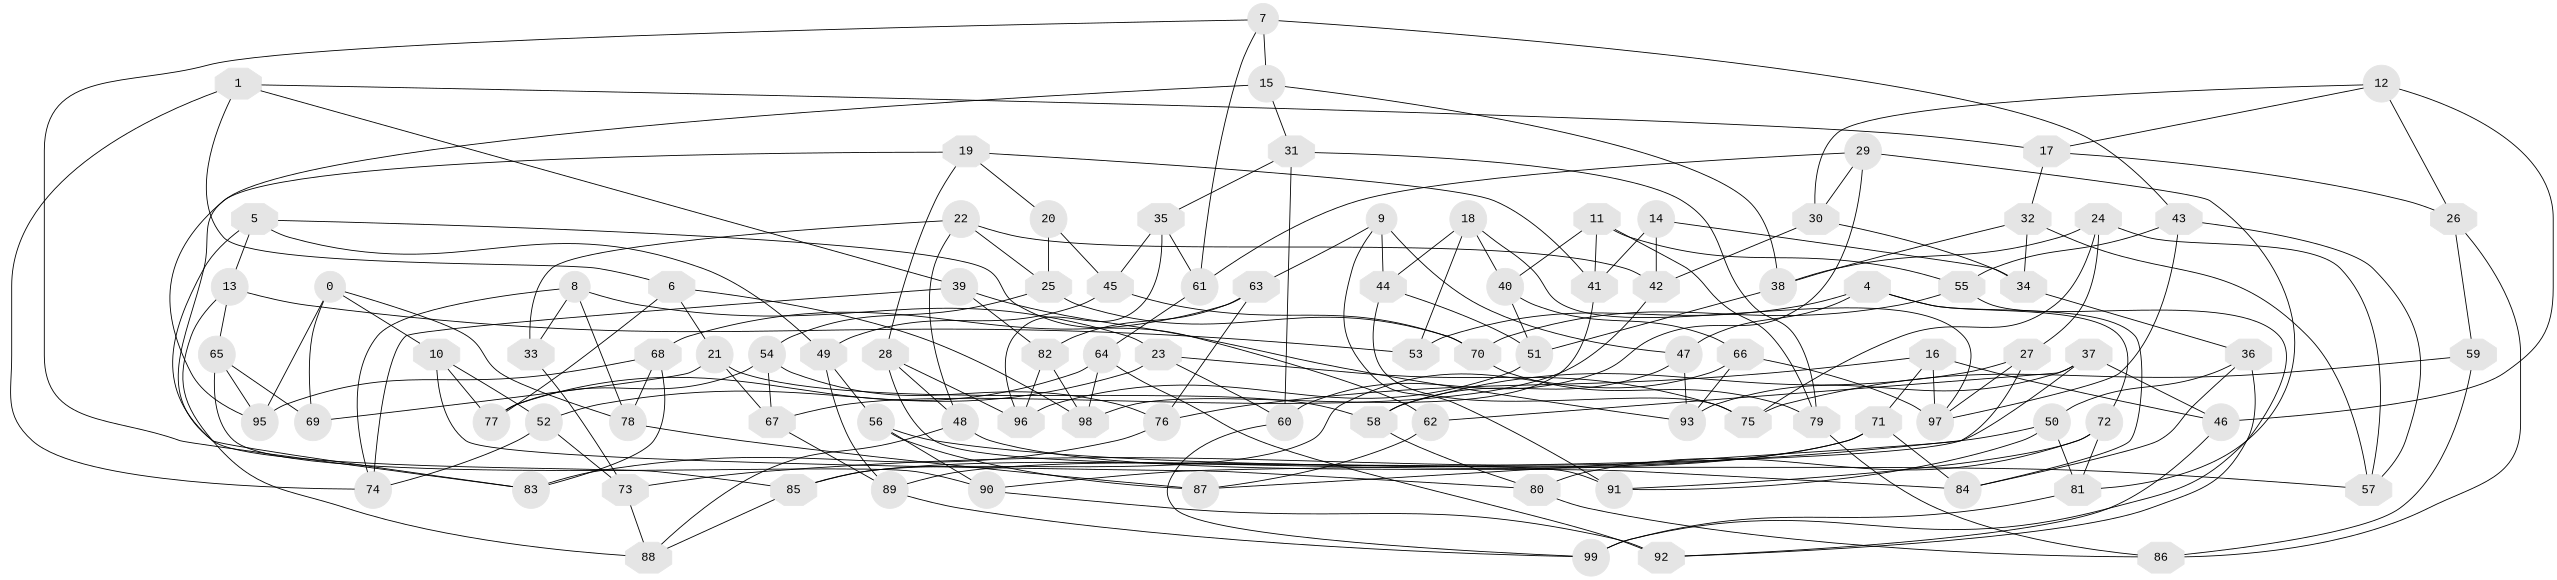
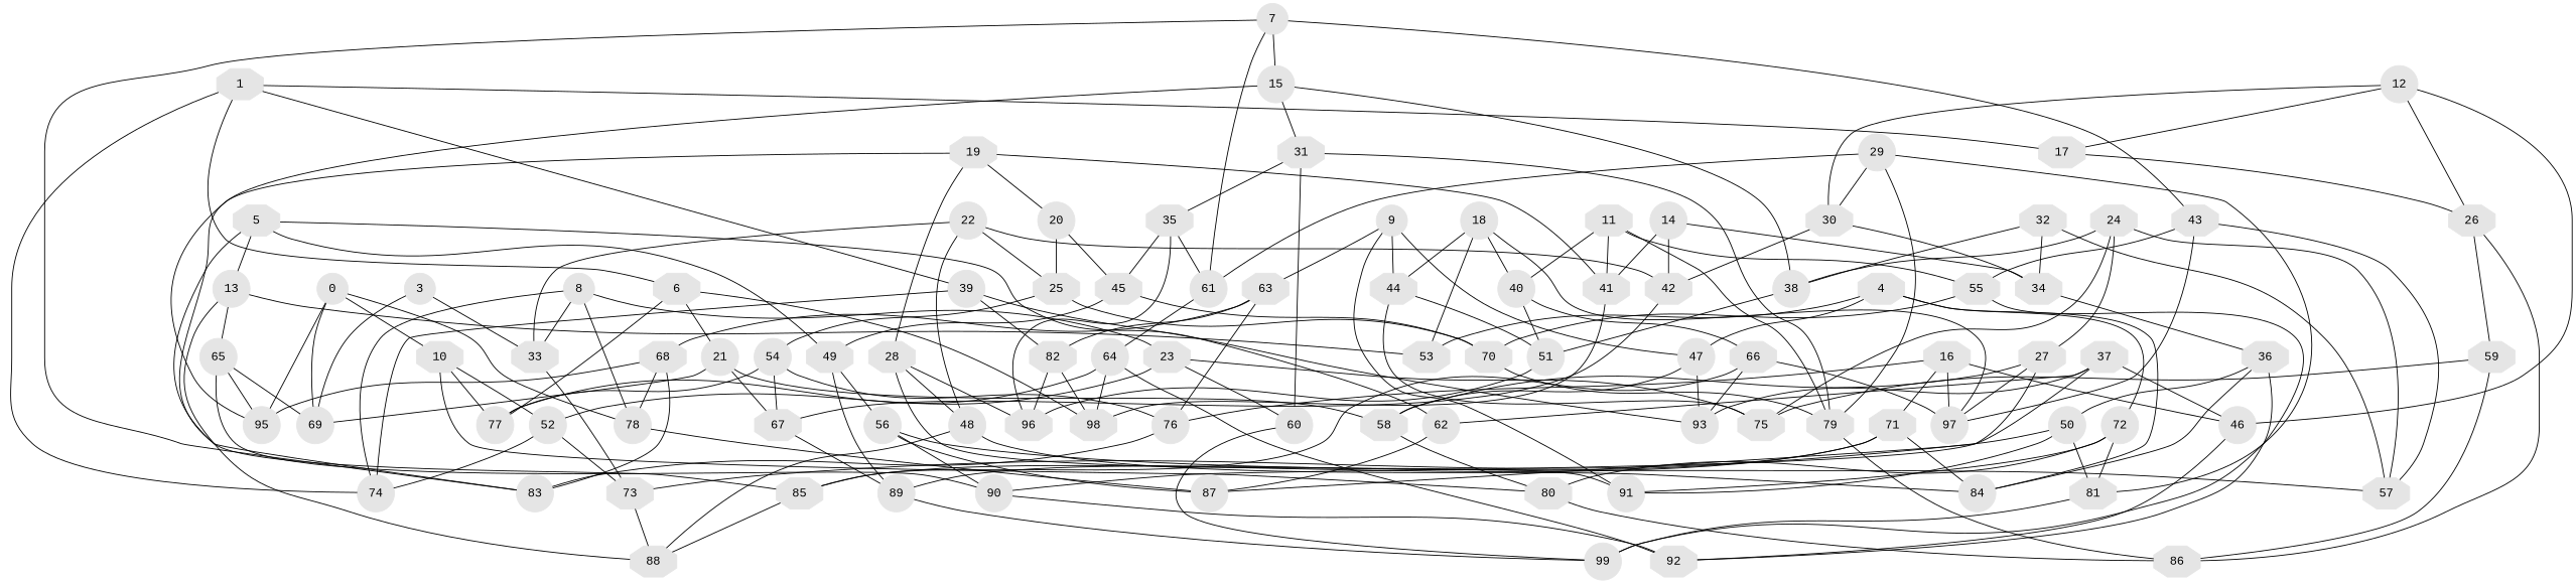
  graph {
    fontname="Liberation Mono"
    node [color=gray90 fontname="Liberation Mono" shape=octagon style=filled]
    edge [fontname="Liberation Mono"]
    1
    6
    17
    39 [shape=circle]
    74 [shape=circle]
    21 [shape=circle]
    77 [shape=circle]
    98
    26
    32
    93 [shape=circle]
    82
    n13 [label=0 shape=circle]
    10
    69 [shape=circle]
    78 [shape=circle]
    95 [shape=circle]
    52 [shape=circle]
    80
    87 [shape=circle]
+   3 [shape=circle]
    33
    20 [shape=circle]
    25
    45
    73
    62 [shape=circle]
    47 [shape=circle]
    4
    53
    72 [shape=circle]
    84 [shape=circle]
    58
    91 [shape=circle]
    81
    5
    13 [shape=circle]
    49
    83 [shape=circle]
    65 [shape=circle]
    88
    56 [shape=circle]
    89 [shape=circle]
    67
    7 [shape=circle]
    15 [shape=circle]
    43
    61 [shape=circle]
    31
    38 [shape=circle]
    55
    97 [shape=circle]
    57
    64 [shape=circle]
    8 [shape=circle]
    23
    60 [shape=circle]
    75
    9 [shape=circle]
    44
    63
    51 [shape=circle]
    76 [shape=circle]
    68
    86
    40 [shape=circle]
    11
    41
    79
    66
    70
    n72 [label=99 shape=circle]
    12 [shape=circle]
    30
    46 [shape=circle]
    59
    34
    42
    92
    90 [shape=circle]
    14 [shape=circle]
    36
    35
    16
    71
    85
    18 [shape=circle]
    19
    28
    48 [shape=circle]
    96
    54 [shape=circle]
    22 [shape=circle]
    24
    27
    29 [shape=circle]
    50 [shape=circle]
    37
    1 -- 6
    1 -- 17
    1 -- 39
    1 -- 74
    6 -- 21
    6 -- 77
    6 -- 98
    17 -- 26
-   17 -- 32
    39 -- 74
    39 -- 93
    39 -- 82
    21 -- 69
    21 -- 58
    21 -- 67
    26 -- 86
    26 -- 59
    32 -- 38
    32 -- 57
    32 -- 34
    82 -- 98
    82 -- 96
    n13 -- 10
    n13 -- 69
    n13 -- 78
    n13 -- 95
    10 -- 77
    10 -- 52
    10 -- 80
    78 -- 87
    52 -- 74
    52 -- 73
    80 -- 86
+   3 -- 69
+   3 -- 33
    33 -- 73
    20 -- 25
    20 -- 45
    25 -- 70
    25 -- 54
    45 -- 49
    45 -- 70
    73 -- 88
    62 -- 87
    47 -- 93
    47 -- 58
    4 -- 47
    4 -- 53
    4 -- 72
    4 -- 84
    72 -- 80
    72 -- 91
    72 -- 81
    58 -- 80
    81 -- n72
    5 -- 62
    5 -- 13
    5 -- 49
    5 -- 83
    13 -- 53
    13 -- 65
    13 -- 88
    49 -- 56
    49 -- 89
    65 -- 69
    65 -- 95
    65 -- 90
    56 -- 87
    56 -- 57
    56 -- 90
    89 -- n72
    67 -- 89
    7 -- 83
    7 -- 15
    7 -- 43
    7 -- 61
    15 -- 95
    15 -- 31
    15 -- 38
    43 -- 55
    43 -- 97
    43 -- 57
    61 -- 64
    31 -- 60
    31 -- 79
    31 -- 35
    38 -- 51
    55 -- 70
    55 -- n72
    64 -- 77
    64 -- 98
    64 -- 92
    8 -- 74
    8 -- 78
    8 -- 33
    8 -- 23
    23 -- 52
    23 -- 60
    23 -- 75
    60 -- n72
    9 -- 47
    9 -- 91
    9 -- 44
    9 -- 63
    44 -- 75
    44 -- 51
    63 -- 82
    63 -- 76
    63 -- 68
    51 -- 96
    76 -- 83
    68 -- 78
    68 -- 95
    68 -- 83
    40 -- 51
    40 -- 66
    11 -- 55
    11 -- 40
    11 -- 41
    11 -- 79
    41 -- 98
    79 -- 86
    66 -- 93
    66 -- 97
    66 -- 85
    70 -- 79
    12 -- 17
    12 -- 26
    12 -- 30
    12 -- 46
    30 -- 34
    30 -- 42
    46 -- 92
    59 -- 75
    59 -- 86
    34 -- 36
    42 -- 67
    90 -- 92
    14 -- 41
    14 -- 34
    14 -- 42
    36 -- 84
    36 -- 92
    36 -- 50
    35 -- 45
    35 -- 61
    35 -- 96
    16 -- 97
    16 -- 76
    16 -- 46
    16 -- 71
    71 -- 84
    71 -- 89
    71 -- 85
    85 -- 88
    18 -- 53
    18 -- 97
    18 -- 44
    18 -- 40
    19 -- 20
    19 -- 41
    19 -- 85
    19 -- 28
    28 -- 91
    28 -- 48
    28 -- 96
    48 -- 84
    48 -- 88
    54 -- 77
    54 -- 67
    54 -- 76
    22 -- 33
    22 -- 25
    22 -- 42
    22 -- 48
    24 -- 38
    24 -- 57
    24 -- 75
    24 -- 27
    27 -- 87
    27 -- 58
    27 -- 97
    29 -- 81
    29 -- 61
-   29 -- 60
+   29 -- 79
    29 -- 30
    50 -- 73
    50 -- 91
    50 -- 81
    37 -- 93
    37 -- 62
    37 -- 46
    37 -- 90
  }
